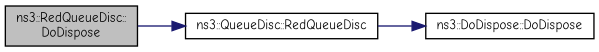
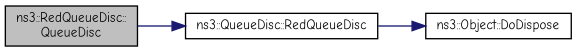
  digraph {
    fontname="Comic Neue"
    rankdir=LR
    node [color=black fillcolor=white fontname="Comic Neue" fontsize=10 shape=record style=filled]
    edge [color=midnightblue fontname="Comic Neue" fontsize=10 labelfontname=Helvetica labelfontsize=10 style=solid]
-   n1 [fillcolor=grey75 fontcolor=black height=0.2 label="ns3::RedQueueDisc::\lDoDispose" width=0.4]
+   n1 [fillcolor=grey75 fontcolor=black height=0.2 label="ns3::RedQueueDisc::\lQueueDisc" width=0.4]
    n2 [height=0.2 label="ns3::QueueDisc::RedQueueDisc" width=0.4]
-   n3 [height=0.2 label="ns3::DoDispose::DoDispose" width=0.4]
+   n3 [height=0.2 label="ns3::Object::DoDispose" width=0.4]
    n1 -> n2
    n2 -> n3
  }
